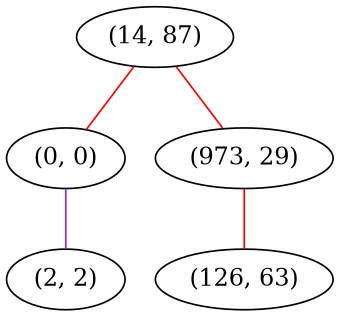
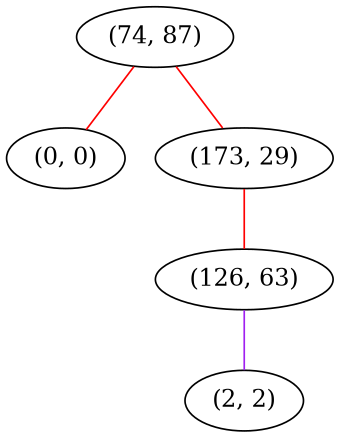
  graph {
    edge [color=red weight=1]
    "(0, 0)"
    "(2, 2)"
-   "(14, 87)"
-   "(173, 29)" [label="(973, 29)"]
+   "(14, 87)" [label="(74, 87)"]
+   "(173, 29)"
    n5 [label="(126, 63)"]
-   "(0, 0)" -- "(2, 2)" [color=purple weight=4]
+   n5 -- "(2, 2)" [color=purple weight=4]
    "(14, 87)" -- "(0, 0)"
    "(14, 87)" -- "(173, 29)"
    "(173, 29)" -- n5
  }
